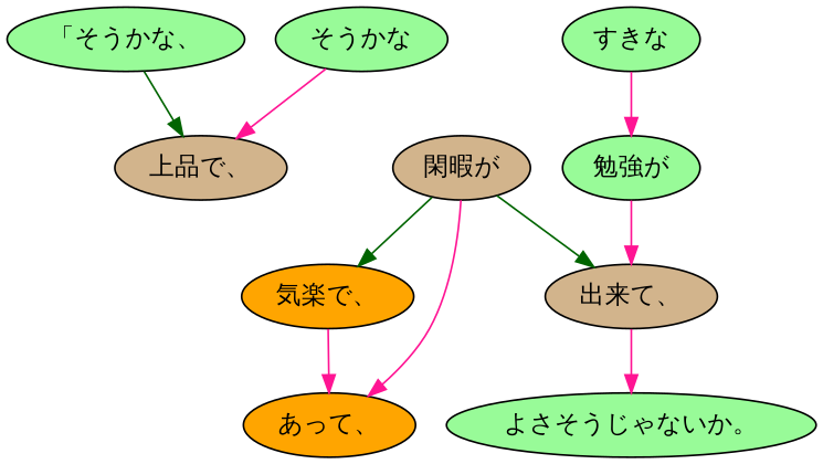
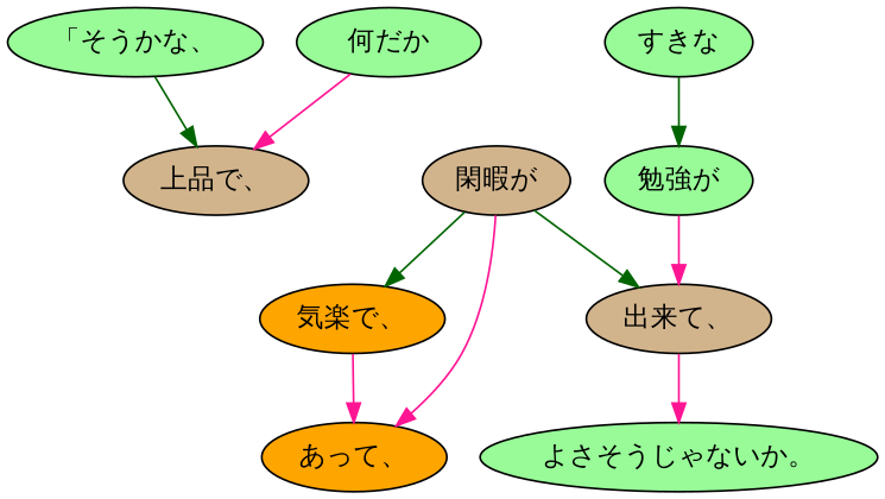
  digraph {
    fontname="Source Code Pro"
    node [fillcolor=palegreen fontname="Source Code Pro" style=filled]
    edge [color=deeppink fontname="Source Code Pro"]
    n1 [label="「そうかな、"]
    n2 [fillcolor=tan label="上品で、"]
-   n3 [label="そうかな"]
+   n3 [label="何だか"]
    n4 [fillcolor=orange label="気楽で、"]
    n5 [fillcolor=orange label="あって、"]
    n6 [fillcolor=tan label="閑暇が"]
    n7 [fillcolor=tan label="出来て、"]
    n8 [label="よさそうじゃないか。"]
    n9 [label="すきな"]
    n10 [label="勉強が"]
    n1 -> n2 [color=darkgreen]
    n3 -> n2
    n4 -> n5
    n6 -> n4 [color=darkgreen]
    n6 -> n5
    n6 -> n7 [color=darkgreen]
    n7 -> n8
-   n9 -> n10
+   n9 -> n10 [color=darkgreen]
    n10 -> n7
  }
